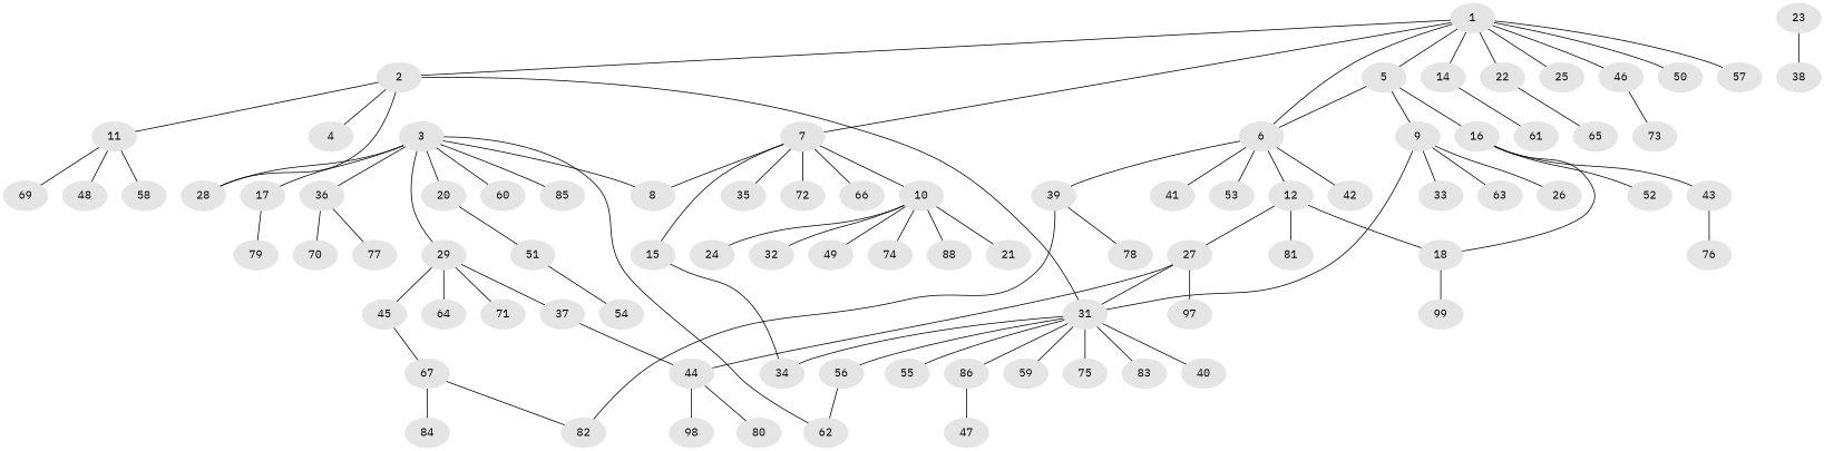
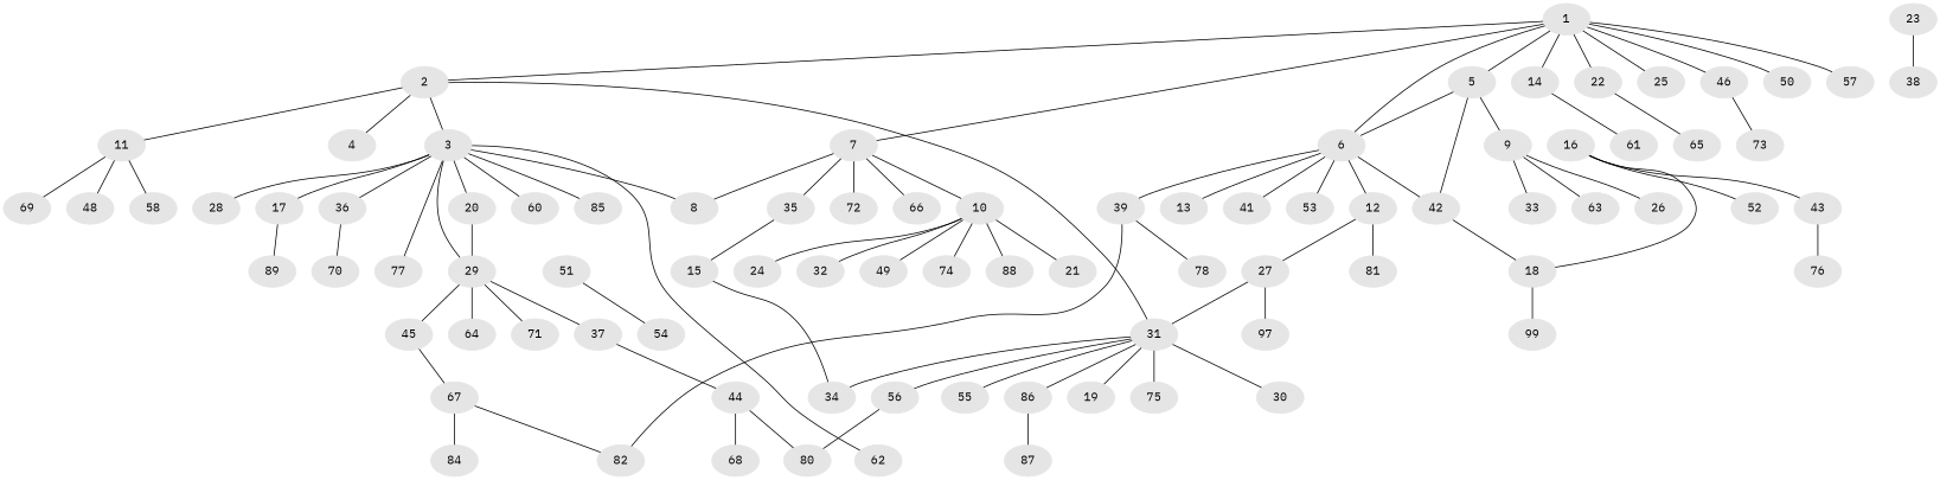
  graph {
    fontname="IBM Plex Mono"
    node [color=gray90 fontname="IBM Plex Mono" style=filled]
    edge [fontname="IBM Plex Mono"]
    1
    2
    5
    6
    7
    14
    22
    25
    46
    50
    57
    3
    4
    11
    31
    9
    16
    12
+   13
    39
    41
    42
    53
    8
    10
    15
    35
    66
    72
    61
    65
    73
    17
    20
    28
    29
    36
    60
    62
    77
    85
    48
    58
    69
    34
-   40
+   40 [label=30]
    55
    56
-   59
+   59 [label=19]
    75
-   83
    86
-   79
+   79 [label=89]
    51
    37
    45
    64
    71
    70
    26
    33
    63
    18
    43
    52
    27
    81
    23
    38
    78
    82
    21
    24
    32
    49
    74
    88
    n78 [label=99]
    44
    n80 [label=97]
    76
    54
-   68 [label=98]
+   68
    80
    67
-   87 [label=47]
+   87
    84
    1 -- 2
    1 -- 5
    1 -- 6
    1 -- 7
    1 -- 14
    1 -- 22
    1 -- 25
    1 -- 46
    1 -- 50
    1 -- 57
-   2 -- 28
+   2 -- 3
    2 -- 4
    2 -- 11
    2 -- 31
    5 -- 6
    5 -- 9
-   5 -- 16
+   5 -- 42
    6 -- 12
+   6 -- 13
    6 -- 39
    6 -- 41
    6 -- 42
    6 -- 53
    7 -- 8
    7 -- 10
-   7 -- 15
+   35 -- 15
    7 -- 35
    7 -- 66
    7 -- 72
    14 -- 61
    22 -- 65
    46 -- 73
    3 -- 8
    3 -- 17
    3 -- 20
    3 -- 28
    3 -- 29
    3 -- 36
    3 -- 60
    3 -- 62
-   36 -- 77
+   3 -- 77
    3 -- 85
    11 -- 48
    11 -- 58
    11 -- 69
    31 -- 34
    31 -- 40
    31 -- 55
    31 -- 56
    31 -- 59
    31 -- 75
-   31 -- 83
    31 -- 86
-   9 -- 31
    9 -- 26
    9 -- 33
    9 -- 63
    16 -- 18
    16 -- 43
    16 -- 52
-   12 -- 18
+   42 -- 18
    12 -- 27
    12 -- 81
    39 -- 78
    39 -- 82
    10 -- 21
    10 -- 24
    10 -- 32
    10 -- 49
    10 -- 74
    10 -- 88
    15 -- 34
    17 -- 79
-   20 -- 51
+   20 -- 29
    29 -- 37
    29 -- 45
    29 -- 64
    29 -- 71
    36 -- 70
-   56 -- 62
+   56 -- 80
    86 -- 87
    51 -- 54
    37 -- 44
    45 -- 67
    18 -- n78
    43 -- 76
    27 -- 31
-   27 -- 44
    27 -- n80
    23 -- 38
    44 -- 68
    44 -- 80
    67 -- 82
    67 -- 84
  }
